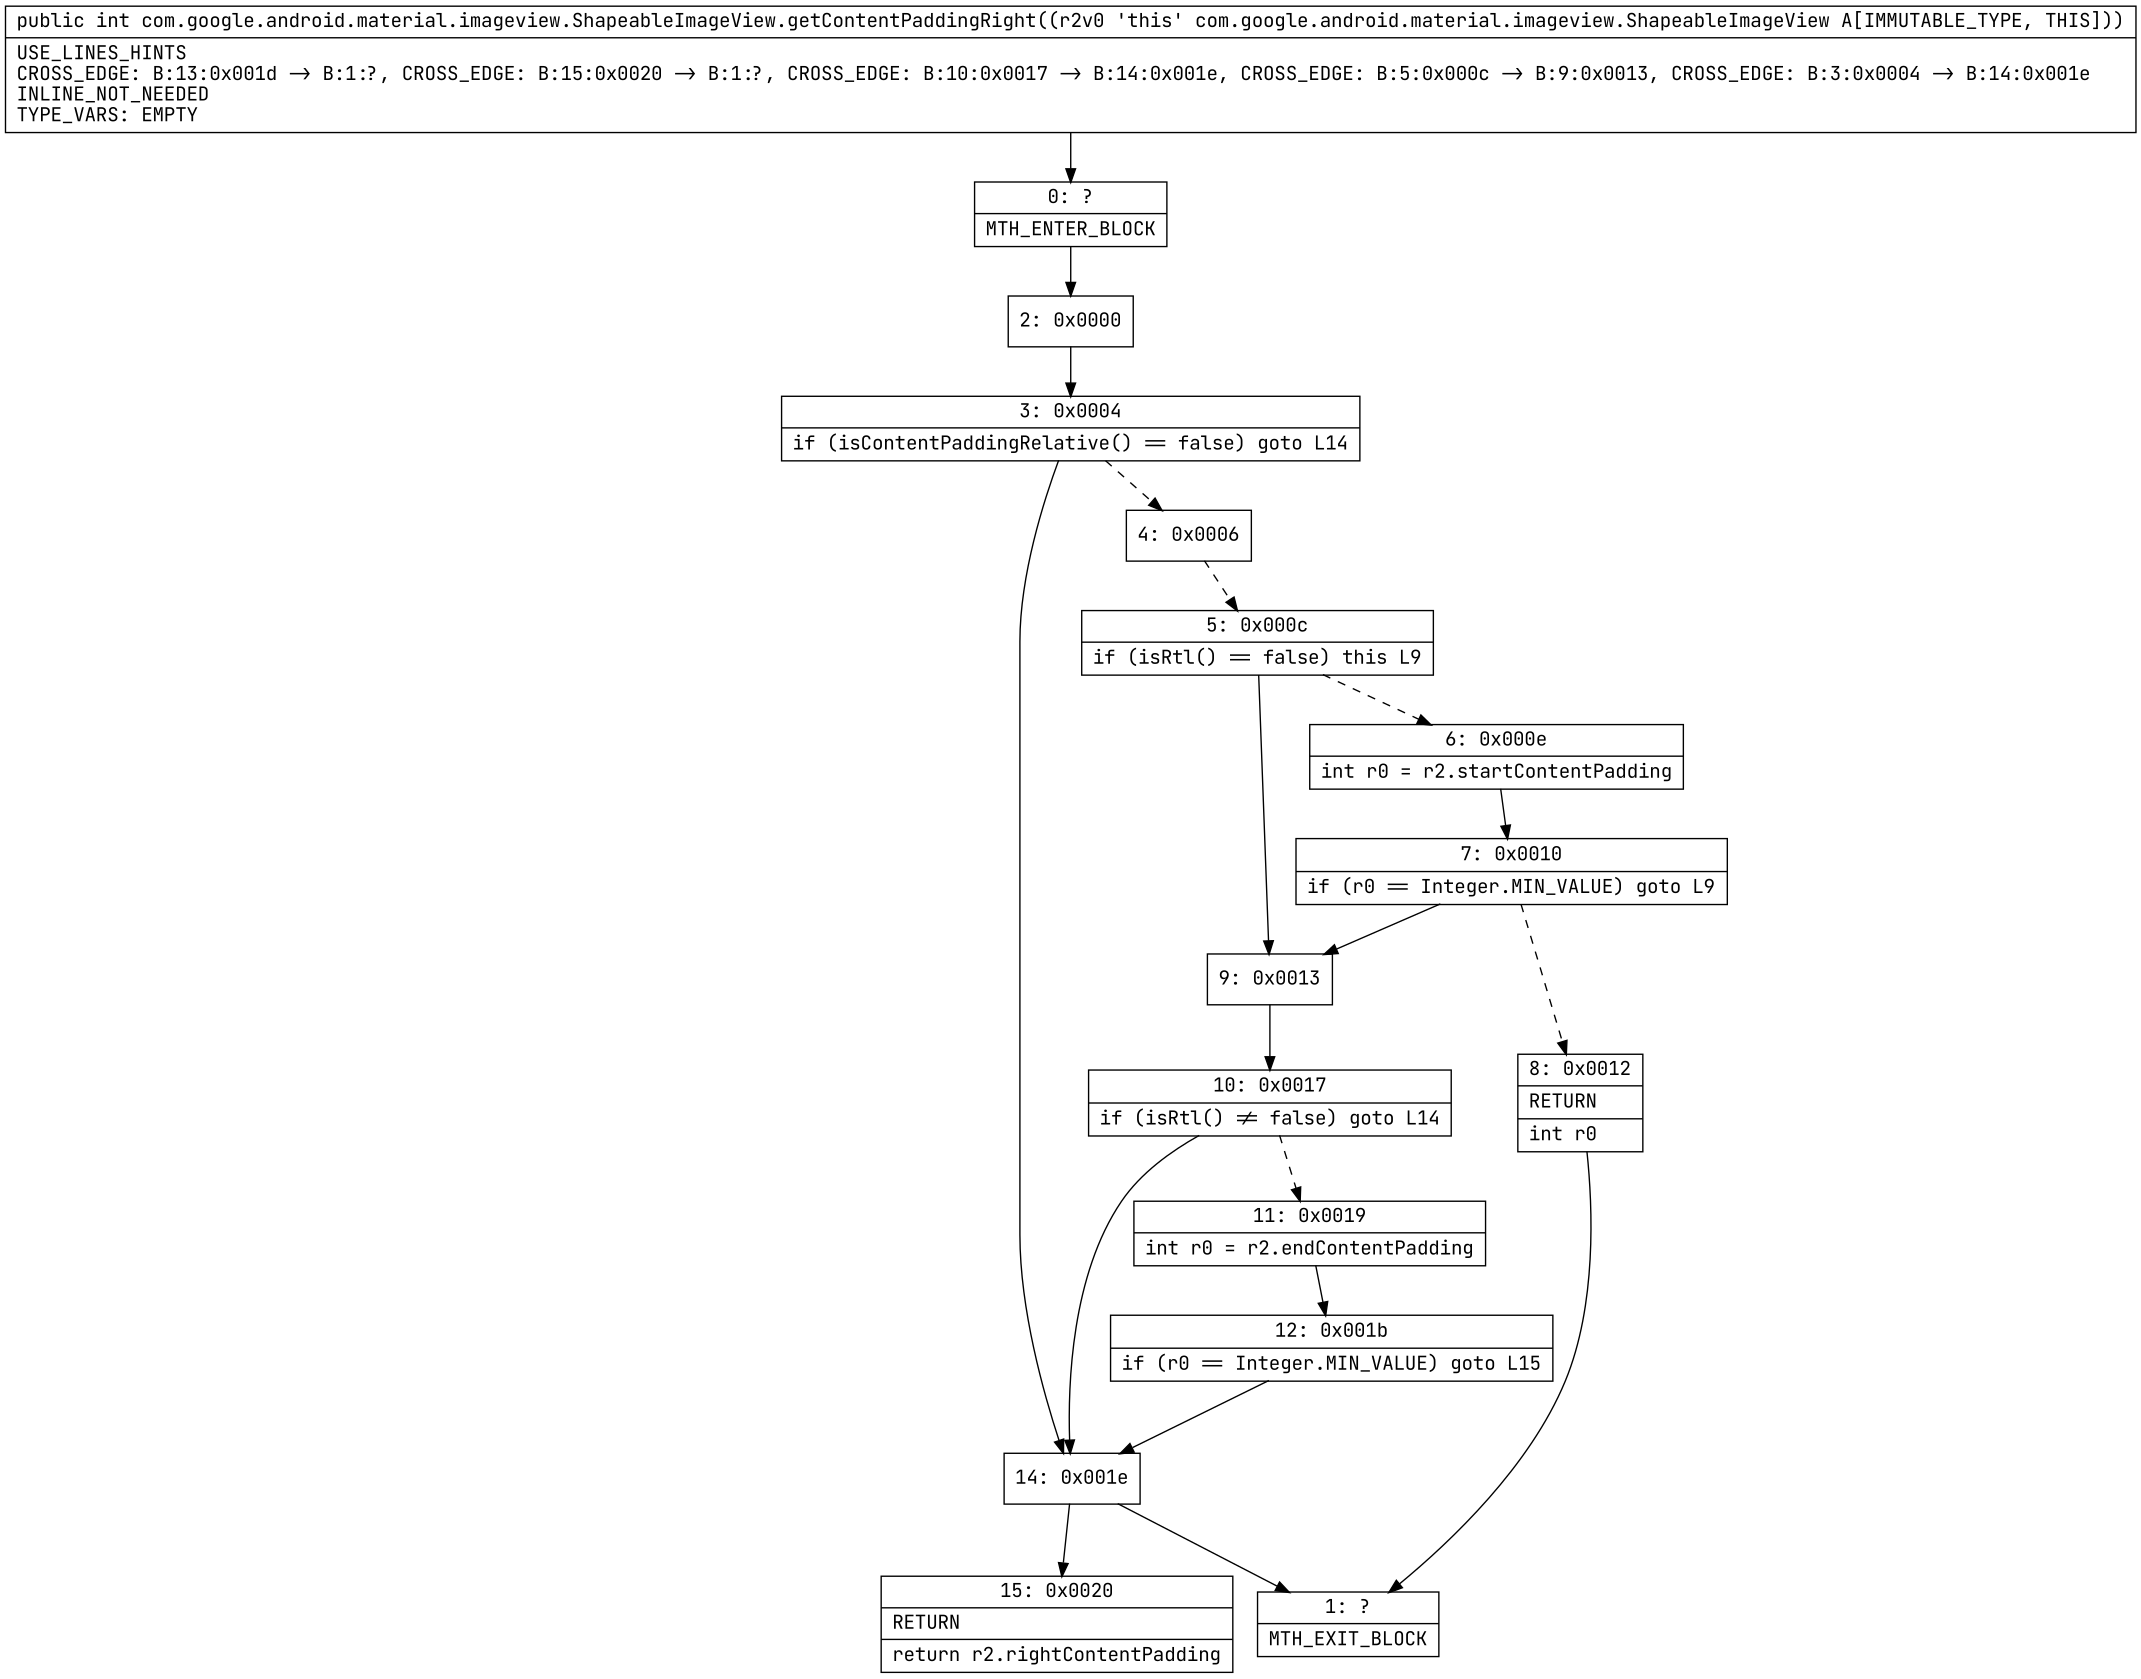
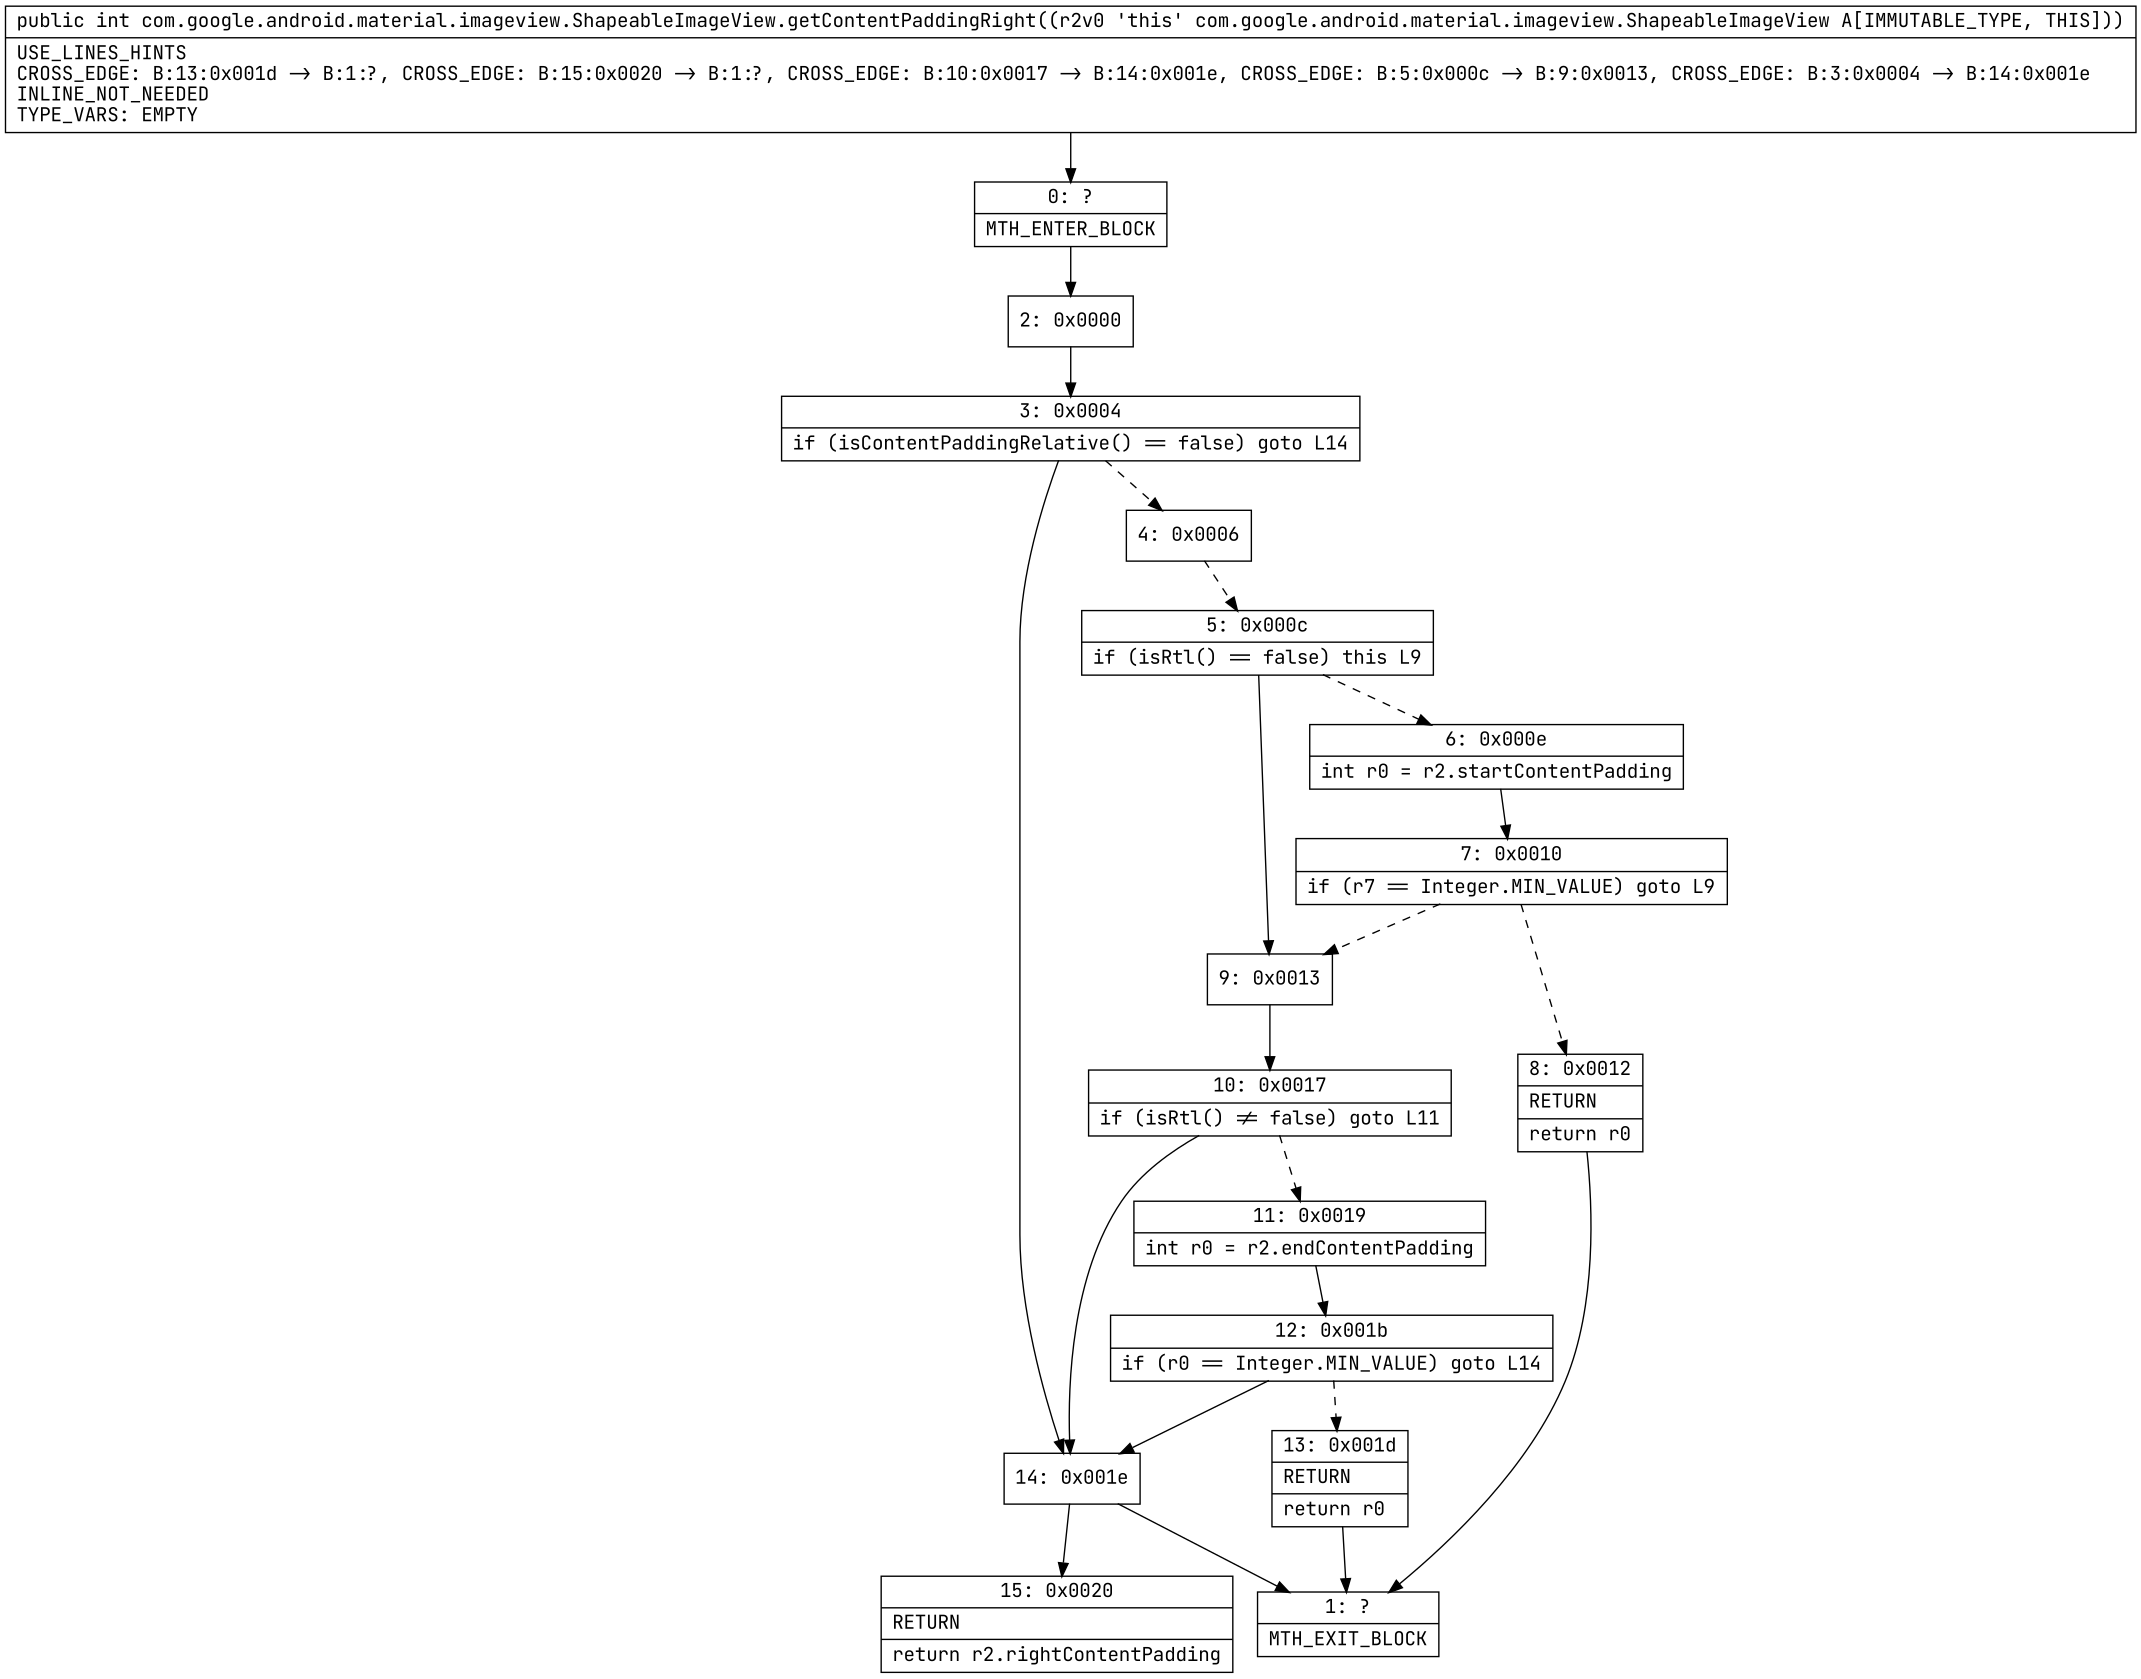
  digraph {
    fontname="JetBrains Mono"
    node [fontname="JetBrains Mono" shape=record]
    edge [fontname="JetBrains Mono"]
    n1 [label="{0\:\ ?|MTH_ENTER_BLOCK\l}"]
    n2 [label="{2\:\ 0x0000}"]
    n3 [label="{3\:\ 0x0004|if (isContentPaddingRelative() == false) goto L14\l}"]
    n4 [label="{4\:\ 0x0006}"]
    n5 [label="{14\:\ 0x001e}"]
    n6 [label="{5\:\ 0x000c|if (isRtl() == false) this L9\l}"]
    n7 [label="{1\:\ ?|MTH_EXIT_BLOCK\l}"]
    n8 [label="{15\:\ 0x0020|RETURN\l|return r2.rightContentPadding\l}"]
    n9 [label="{6\:\ 0x000e|int r0 = r2.startContentPadding\l}"]
    n10 [label="{9\:\ 0x0013}"]
-   n11 [label="{7\:\ 0x0010|if (r0 == Integer.MIN_VALUE) goto L9\l}"]
-   n12 [label="{10\:\ 0x0017|if (isRtl() != false) goto L14\l}"]
-   n13 [label="{8\:\ 0x0012|RETURN\l|int r0\l}"]
+   n11 [label="{7\:\ 0x0010|if (r7 == Integer.MIN_VALUE) goto L9\l}"]
+   n12 [label="{10\:\ 0x0017|if (isRtl() != false) goto L11\l}"]
+   n13 [label="{8\:\ 0x0012|RETURN\l|return r0\l}"]
    n14 [label="{11\:\ 0x0019|int r0 = r2.endContentPadding\l}"]
-   n15 [label="{12\:\ 0x001b|if (r0 == Integer.MIN_VALUE) goto L15\l}"]
+   n15 [label="{12\:\ 0x001b|if (r0 == Integer.MIN_VALUE) goto L14\l}"]
+   n16 [label="{13\:\ 0x001d|RETURN\l|return r0\l}"]
    n17 [label="{public int com.google.android.material.imageview.ShapeableImageView.getContentPaddingRight((r2v0 'this' com.google.android.material.imageview.ShapeableImageView A[IMMUTABLE_TYPE, THIS]))  | USE_LINES_HINTS\lCROSS_EDGE: B:13:0x001d \-\> B:1:?, CROSS_EDGE: B:15:0x0020 \-\> B:1:?, CROSS_EDGE: B:10:0x0017 \-\> B:14:0x001e, CROSS_EDGE: B:5:0x000c \-\> B:9:0x0013, CROSS_EDGE: B:3:0x0004 \-\> B:14:0x001e\lINLINE_NOT_NEEDED\lTYPE_VARS: EMPTY\l}"]
    n1 -> n2
    n2 -> n3
    n3 -> n4 [style=dashed]
    n3 -> n5
    n4 -> n6 [style=dashed]
    n5 -> n7
    n5 -> n8
    n6 -> n9 [style=dashed]
    n6 -> n10
    n9 -> n11
    n10 -> n12
-   n11 -> n10
+   n11 -> n10 [style=dashed]
    n11 -> n13 [style=dashed]
    n12 -> n5
    n12 -> n14 [style=dashed]
    n13 -> n7
    n14 -> n15
    n15 -> n5
+   n15 -> n16 [style=dashed]
+   n16 -> n7
    n17 -> n1
  }
